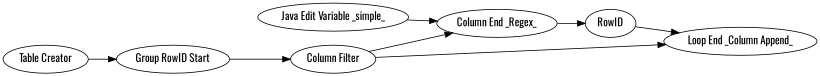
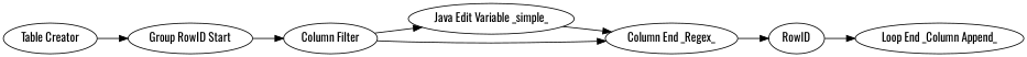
  digraph {
    fontname=Oswald
    rankdir=LR
    node [fontname=Oswald]
    edge [fontname=Oswald]
    n1 [label="Table Creator"]
    n2 [label="Group RowID Start"]
    n3 [label="Column Filter"]
    n4 [label="Java Edit Variable _simple_"]
    n5 [label="Column End _Regex_"]
    n6 [label=RowID]
    n7 [label="Loop End _Column Append_"]
    n1 -> n2
    n2 -> n3
-   n3 -> n7
+   n3 -> n4
    n3 -> n5
    n4 -> n5
    n5 -> n6
    n6 -> n7
  }
